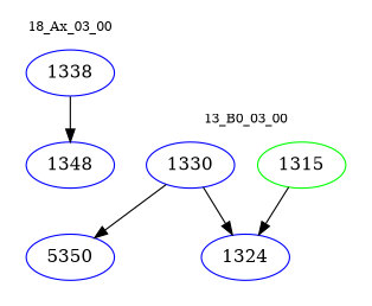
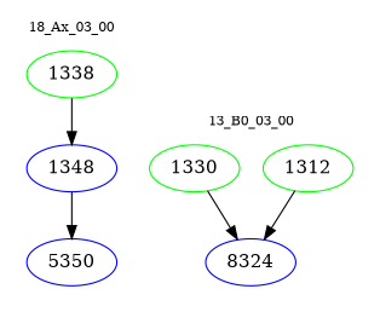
  digraph {
    node [color=blue]
    edge [color=black]
-   n1 [label=1338]
+   n1 [color=green label=1338]
    n2 [label=1348]
    n3 [label=5350]
-   n4 [color=green label=1315]
-   n5 [label=1324]
-   n6 [label=1330]
+   n4 [color=green label=1312]
+   n5 [label=8324]
+   n6 [color=green label=1330]
    subgraph cluster_1 {
      color=white
      fontsize=10
      label="18_Ax_03_00"
      n1
      n2
      n3
    }
    subgraph cluster_2 {
      color=white
      fontsize=10
      label="13_B0_03_00"
      n4
      n5
      n6
    }
    n1 -> n2
-   n6 -> n3
+   n2 -> n3
    n4 -> n5
    n6 -> n5
  }
